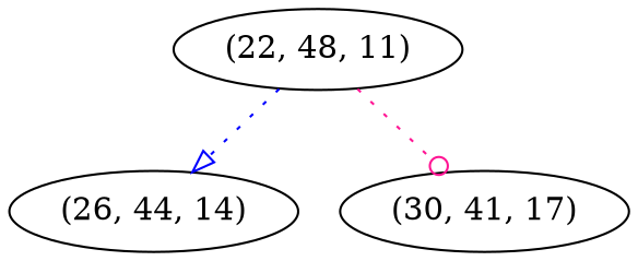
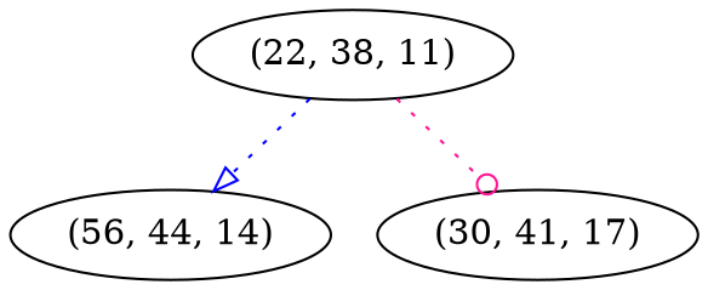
  digraph {
    edge [style=dotted]
-   "(22, 48, 11)"
-   "(26, 44, 14)"
+   "(22, 48, 11)" [label="(22, 38, 11)"]
+   "(26, 44, 14)" [label="(56, 44, 14)"]
    "(30, 41, 17)"
    "(22, 48, 11)" -> "(26, 44, 14)" [arrowhead=onormal color=blue]
    "(22, 48, 11)" -> "(30, 41, 17)" [arrowhead=odot color=deeppink]
  }
